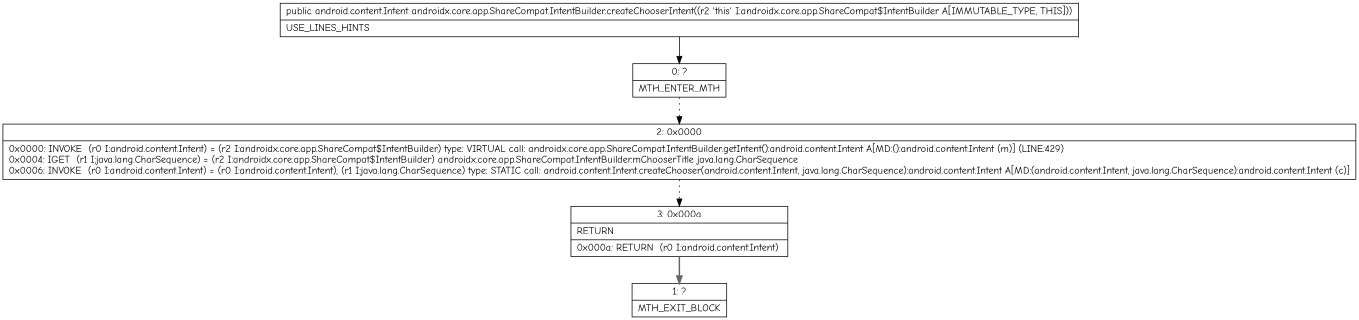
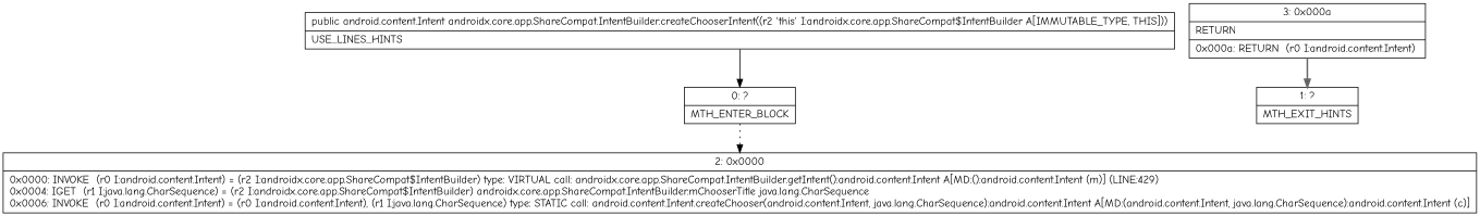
  digraph {
    fontname="Comic Neue"
    node [fontname="Comic Neue" shape=record]
    edge [color=black fontname="Comic Neue" style=dotted]
-   n1 [label="{0\:\ ?|MTH_ENTER_MTH\l}"]
+   n1 [label="{0\:\ ?|MTH_ENTER_BLOCK\l}"]
    n2 [label="{2\:\ 0x0000|0x0000: INVOKE  (r0 I:android.content.Intent) = (r2 I:androidx.core.app.ShareCompat$IntentBuilder) type: VIRTUAL call: androidx.core.app.ShareCompat.IntentBuilder.getIntent():android.content.Intent A[MD:():android.content.Intent (m)] (LINE:429)\l0x0004: IGET  (r1 I:java.lang.CharSequence) = (r2 I:androidx.core.app.ShareCompat$IntentBuilder) androidx.core.app.ShareCompat.IntentBuilder.mChooserTitle java.lang.CharSequence \l0x0006: INVOKE  (r0 I:android.content.Intent) = (r0 I:android.content.Intent), (r1 I:java.lang.CharSequence) type: STATIC call: android.content.Intent.createChooser(android.content.Intent, java.lang.CharSequence):android.content.Intent A[MD:(android.content.Intent, java.lang.CharSequence):android.content.Intent (c)]\l}"]
    n3 [label="{3\:\ 0x000a|RETURN\l|0x000a: RETURN  (r0 I:android.content.Intent) \l}"]
-   n4 [label="{1\:\ ?|MTH_EXIT_BLOCK\l}"]
+   n4 [label="{1\:\ ?|MTH_EXIT_HINTS\l}"]
    n5 [label="{public android.content.Intent androidx.core.app.ShareCompat.IntentBuilder.createChooserIntent((r2 'this' I:androidx.core.app.ShareCompat$IntentBuilder A[IMMUTABLE_TYPE, THIS]))  | USE_LINES_HINTS\l}"]
    n1 -> n2
-   n2 -> n3
    n3 -> n4 [color=gray40 style=bold]
    n5 -> n1 [style=solid]
  }
